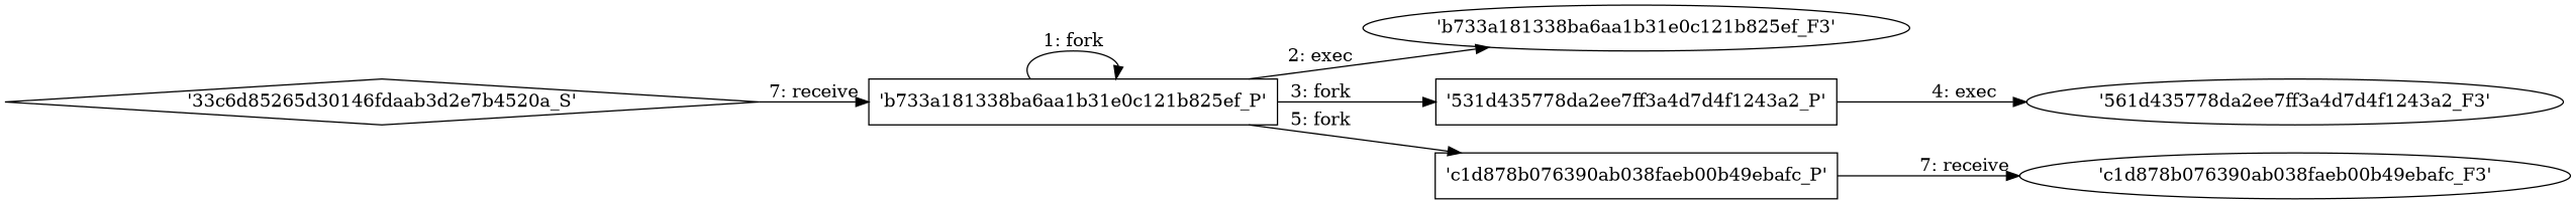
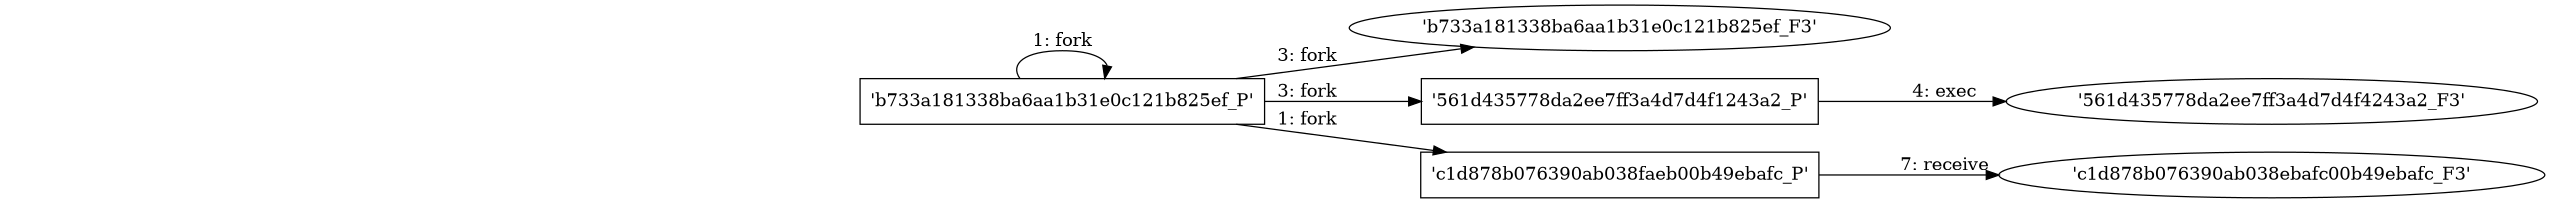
  digraph {
    engine=neato
    fixedsize=false
    fontsize=10
    nodesep=0.3
    rankdir=LR
    ranksep=0
    splines=true
    node [node_type=Process shape=box]
    "'b733a181338ba6aa1b31e0c121b825ef_P'"
    "'b733a181338ba6aa1b31e0c121b825ef_F3'" [node_type=File shape=ellipse]
-   "'561d435778da2ee7ff3a4d7d4f1243a2_P'" [label="'531d435778da2ee7ff3a4d7d4f1243a2_P'"]
+   "'561d435778da2ee7ff3a4d7d4f1243a2_P'"
    "'c1d878b076390ab038faeb00b49ebafc_P'"
-   "'561d435778da2ee7ff3a4d7d4f1243a2_F3'" [node_type=File shape=ellipse]
-   "'c1d878b076390ab038faeb00b49ebafc_F3'" [node_type=File shape=ellipse]
-   "'33c6d85265d30146fdaab3d2e7b4520a_S'" [node_type=Socket shape=diamond]
+   "'561d435778da2ee7ff3a4d7d4f1243a2_F3'" [node_type=File shape=ellipse label="'561d435778da2ee7ff3a4d7d4f4243a2_F3'"]
+   "'c1d878b076390ab038faeb00b49ebafc_F3'" [node_type=File shape=ellipse label="'c1d878b076390ab038ebafc00b49ebafc_F3'"]
    "'b733a181338ba6aa1b31e0c121b825ef_P'" -> "'b733a181338ba6aa1b31e0c121b825ef_P'" [label="1: fork"]
-   "'b733a181338ba6aa1b31e0c121b825ef_P'" -> "'b733a181338ba6aa1b31e0c121b825ef_F3'" [label="2: exec"]
+   "'b733a181338ba6aa1b31e0c121b825ef_P'" -> "'b733a181338ba6aa1b31e0c121b825ef_F3'" [label="3: fork"]
    "'b733a181338ba6aa1b31e0c121b825ef_P'" -> "'561d435778da2ee7ff3a4d7d4f1243a2_P'" [label="3: fork"]
-   "'b733a181338ba6aa1b31e0c121b825ef_P'" -> "'c1d878b076390ab038faeb00b49ebafc_P'" [label="5: fork"]
+   "'b733a181338ba6aa1b31e0c121b825ef_P'" -> "'c1d878b076390ab038faeb00b49ebafc_P'" [label="1: fork"]
    "'561d435778da2ee7ff3a4d7d4f1243a2_P'" -> "'561d435778da2ee7ff3a4d7d4f1243a2_F3'" [label="4: exec"]
    "'c1d878b076390ab038faeb00b49ebafc_P'" -> "'c1d878b076390ab038faeb00b49ebafc_F3'" [label="7: receive"]
-   "'33c6d85265d30146fdaab3d2e7b4520a_S'" -> "'b733a181338ba6aa1b31e0c121b825ef_P'" [label="7: receive"]
  }
